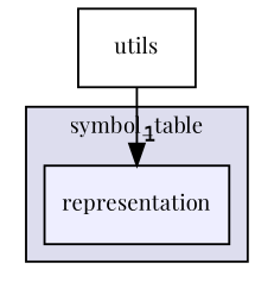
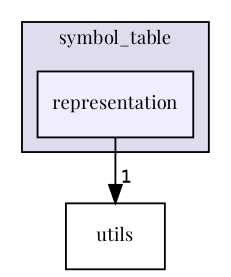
  digraph {
    compound=true
    fontname="Playfair Display"
    node [fontname="Playfair Display" fontsize=10 shape=box]
    n1 [fillcolor="#eeeeff" label=representation pencolor=black style=filled]
    n2 [label=utils]
    subgraph cluster_1 {
      bgcolor="#ddddee"
      fontsize=10
      label=symbol_table
      pencolor=black
      n1
    }
-   n2 -> n1 [headlabel=1 labeldistance=1.5 labelfontname=Helvetica labelfontsize=10 fontname="Playfair Display"]
+   n1 -> n2 [headlabel=1 labeldistance=1.5 labelfontname=Helvetica labelfontsize=10 fontname="Playfair Display"]
  }
